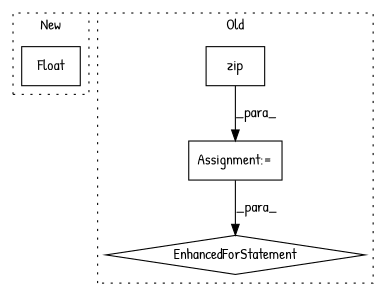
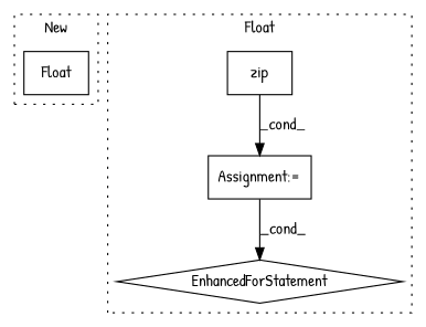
  digraph {
    fontname="Patrick Hand"
    node [a=32 shape=box fontname="Patrick Hand"]
    edge [fontname="Patrick Hand"]
    n1 [l="6,1" label=Float s="561,574"]
    n2 [l="4,1" label=zip s="297,314"]
    n3 [a=70 l="67,2" label=EnhancedForStatement s="572,664" shape=diamond]
    n4 [a=7 l=1 label="Assignment:=" s=296]
    subgraph cluster_1 {
      label=New
      style=dotted
      n1
    }
    subgraph cluster_2 {
-     label=Old
+     label=Float
      style=dotted
      n2
      n3
      n4
    }
-   n2 -> n4 [label=_para_]
-   n4 -> n3 [label=_para_]
+   n2 -> n4 [label=_cond_]
+   n4 -> n3 [label=_cond_]
  }
